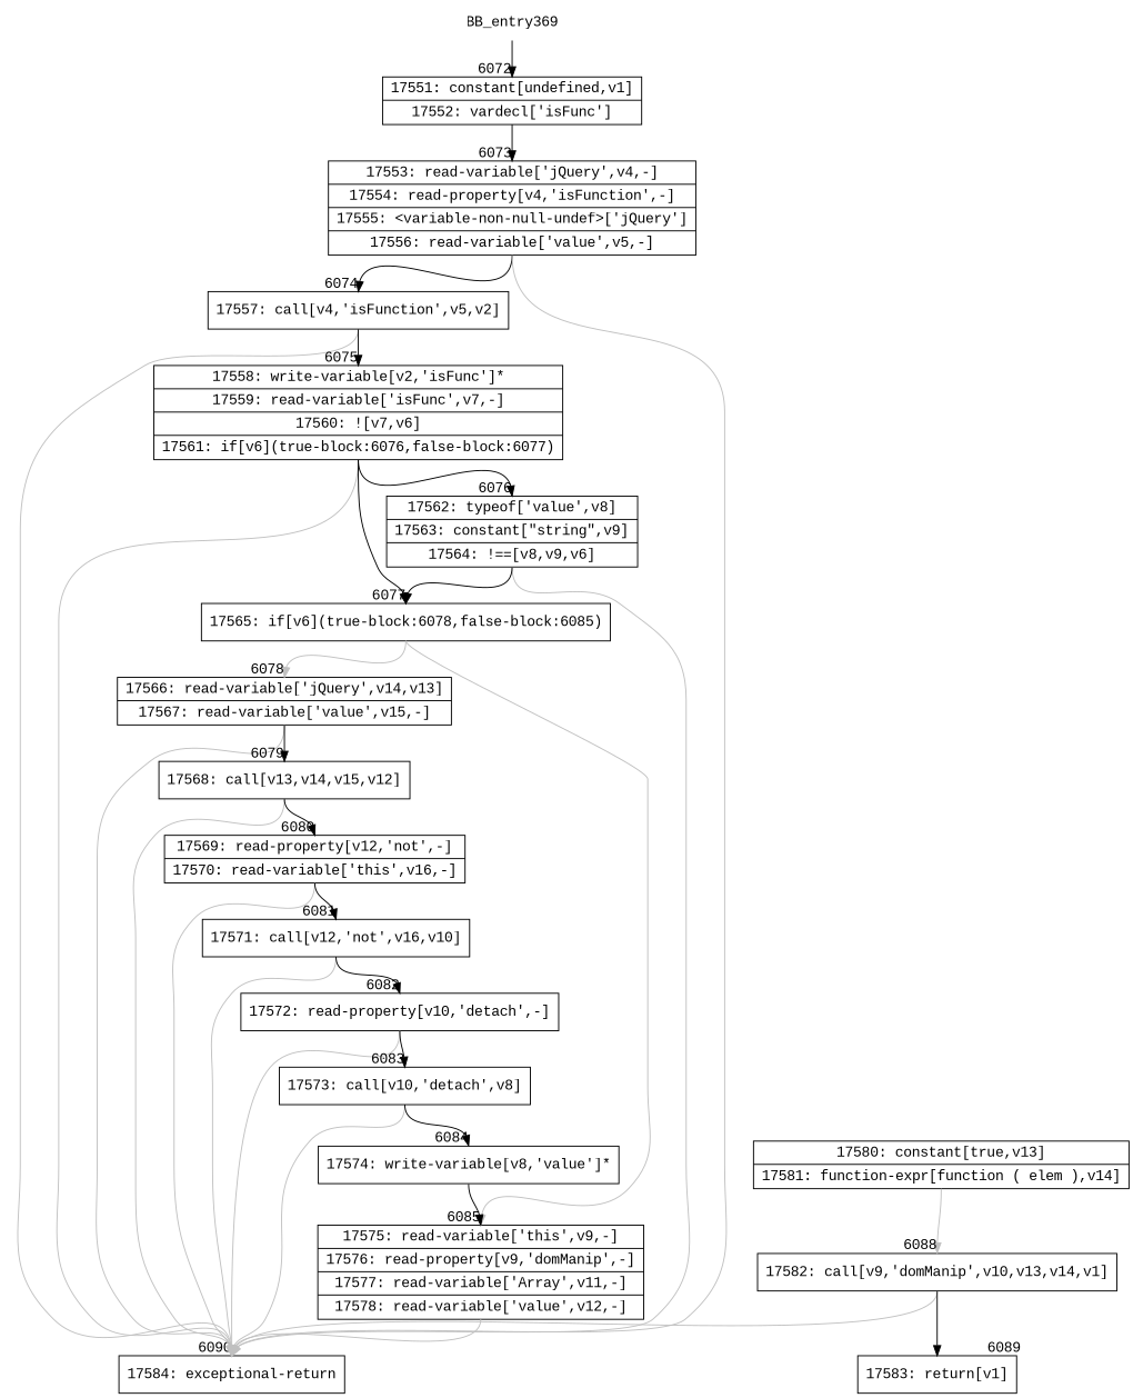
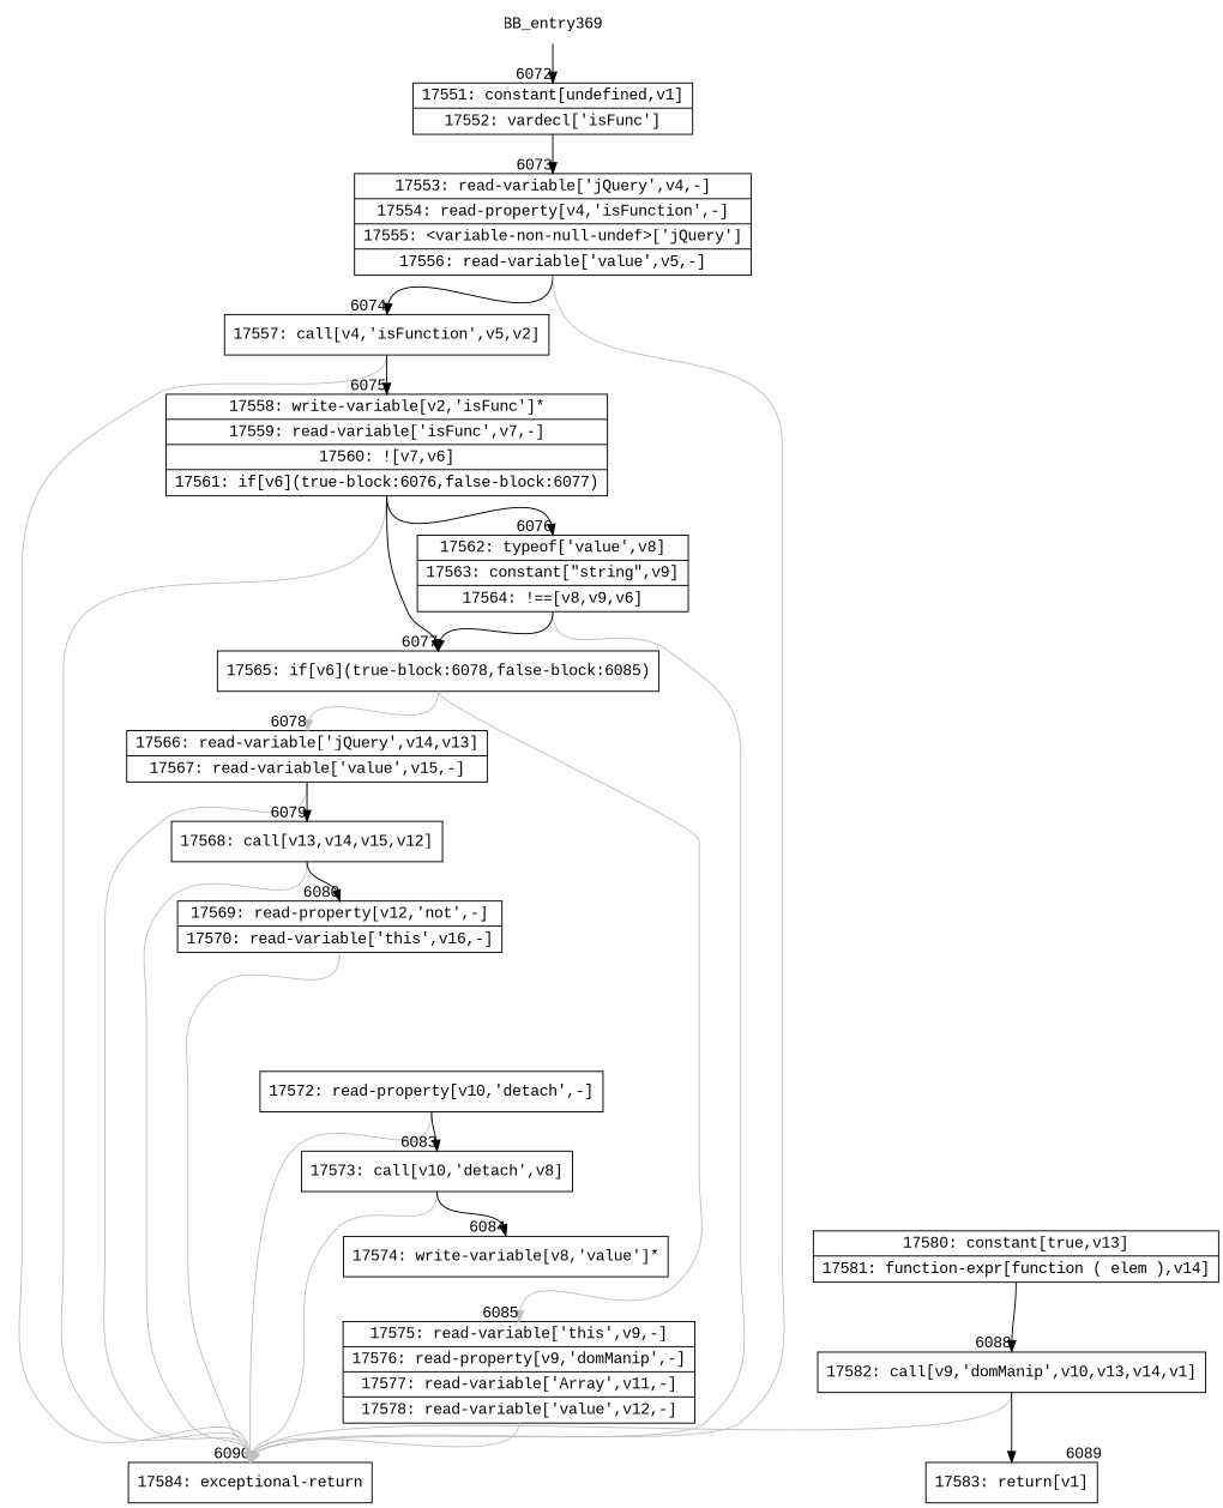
  digraph {
    fontname="Liberation Mono"
    rankdir=TD
    node [fontname="Liberation Mono" shape=record]
    edge [fontname="Liberation Mono" headport=n tailport=s]
    n1 [label=BB_entry369 shape=none]
    n2 [label="{17551: constant[undefined,v1]|17552: vardecl['isFunc']}"]
    n3 [label="{17553: read-variable['jQuery',v4,-]|17554: read-property[v4,'isFunction',-]|17555: \<variable-non-null-undef\>['jQuery']|17556: read-variable['value',v5,-]}"]
    n4 [label="{17557: call[v4,'isFunction',v5,v2]}"]
    n5 [label="{17584: exceptional-return}"]
    n6 [label="{17558: write-variable[v2,'isFunc']*|17559: read-variable['isFunc',v7,-]|17560: ![v7,v6]|17561: if[v6](true-block:6076,false-block:6077)}"]
    n7 [label="{17565: if[v6](true-block:6078,false-block:6085)}"]
    n8 [label="{17562: typeof['value',v8]|17563: constant[\"string\",v9]|17564: !==[v8,v9,v6]}"]
    n9 [label="{17566: read-variable['jQuery',v14,v13]|17567: read-variable['value',v15,-]}"]
    n10 [label="{17575: read-variable['this',v9,-]|17576: read-property[v9,'domManip',-]|17577: read-variable['Array',v11,-]|17578: read-variable['value',v12,-]}"]
    n11 [label="{17568: call[v13,v14,v15,v12]}"]
    n12 [label="{17569: read-property[v12,'not',-]|17570: read-variable['this',v16,-]}"]
-   n13 [label="{17571: call[v12,'not',v16,v10]}"]
    n14 [label="{17572: read-property[v10,'detach',-]}"]
    n15 [label="{17573: call[v10,'detach',v8]}"]
    n16 [label="{17574: write-variable[v8,'value']*}"]
    n17 [label="{17580: constant[true,v13]|17581: function-expr[function ( elem ),v14]}"]
    n18 [label="{17582: call[v9,'domManip',v10,v13,v14,v1]}"]
    n19 [label="{17583: return[v1]}"]
    n1 -> n2 [headlabel="    6072"]
    n2 -> n3 [headlabel="      6073"]
    n3 -> n4 [headlabel="      6074"]
    n3 -> n5 [color=gray headlabel="      6090"]
    n4 -> n5 [color=gray]
    n4 -> n6 [headlabel="      6075"]
    n6 -> n5 [color=gray]
    n6 -> n7 [headlabel="      6077"]
    n6 -> n8 [headlabel="      6076"]
    n7 -> n9 [color=gray headlabel="      6078"]
    n7 -> n10 [color=gray headlabel="      6085"]
    n8 -> n5 [color=gray]
    n8 -> n7
    n9 -> n5 [color=gray]
    n9 -> n11 [headlabel="      6079"]
    n10 -> n5 [color=gray]
    n11 -> n5 [color=gray]
    n11 -> n12 [headlabel="      6080"]
    n12 -> n5 [color=gray]
-   n12 -> n13 [headlabel="      6081"]
-   n13 -> n5 [color=gray]
-   n13 -> n14 [headlabel="      6082"]
    n14 -> n5 [color=gray]
    n14 -> n15 [headlabel="      6083"]
    n15 -> n5 [color=gray]
    n15 -> n16 [headlabel="      6084"]
-   n16 -> n10
-   n17 -> n18 [headlabel="      6088" color=gray]
+   n17 -> n18 [headlabel="      6088"]
    n18 -> n5 [color=gray]
    n18 -> n19 [headlabel="      6089"]
  }
